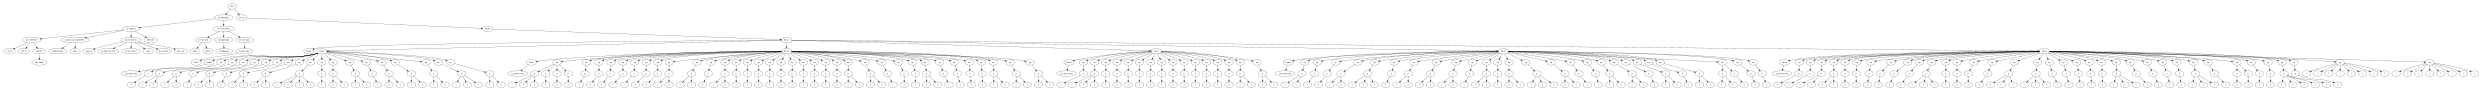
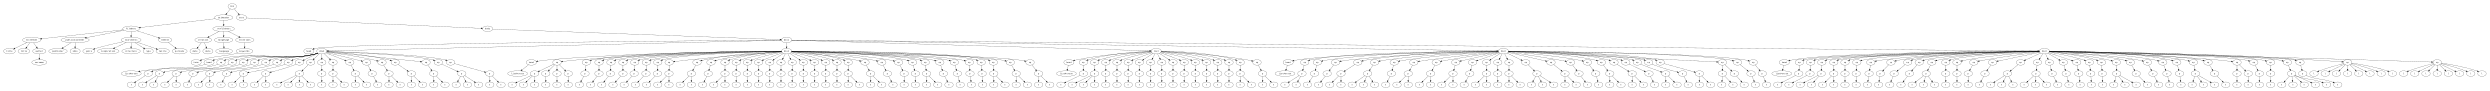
  digraph {
    fontname="Liberation Mono"
    node [fontname="Liberation Mono"]
    edge [fontname="Liberation Mono"]
    n1 [label=TEI]
    n2 [label=teiHeader]
    n3 [label=text]
    n4 [label=fileDesc]
    n5 [label=profileDesc]
    n6 [label=body]
    n7 [label=titleStmt]
    n8 [label=publicationStmt]
    n9 [label=sourceDesc]
    n10 [label=edStmt]
    n11 [label=creation]
    n12 [label=langUsage]
    n13 [label=textClass]
    n14 [label=title]
    n15 [label=title]
    n16 [label=author]
    n17 [label=publisher]
    n18 [label=idno]
    n19 [label=genre]
    n20 [label=inspiration]
    n21 [label=structure]
    n22 [label=type]
    n23 [label=periode]
    n24 [label=taille]
    n25 [label=surname]
    n26 [label=date]
    n27 [label=date]
    n28 [label=language]
    n29 [label=keywords]
    n30 [label=term]
    n31 [label=div1]
    n32 [label=head]
    n33 [label=div2]
    n34 [label=div2]
    n35 [label=div2]
    n36 [label=div2]
    n37 [label=div2]
    n38 [label=head]
    n39 [label=sp]
    n40 [label=sp]
    n41 [label=sp]
    n42 [label=sp]
    n43 [label=sp]
    n44 [label=sp]
    n45 [label=sp]
    n46 [label=sp]
    n47 [label=sp]
    n48 [label=sp]
    n49 [label=sp]
    n50 [label=sp]
    n51 [label=sp]
    n52 [label=sp]
    n53 [label=sp]
    n54 [label=sp]
    n55 [label=sp]
    n56 [label=sp]
    n57 [label=head]
    n58 [label=sp]
    n59 [label=sp]
    n60 [label=sp]
    n61 [label=sp]
    n62 [label=sp]
    n63 [label=sp]
    n64 [label=sp]
    n65 [label=sp]
    n66 [label=sp]
    n67 [label=sp]
    n68 [label=sp]
    n69 [label=sp]
    n70 [label=sp]
    n71 [label=sp]
    n72 [label=sp]
    n73 [label=sp]
    n74 [label=sp]
    n75 [label=sp]
    n76 [label=sp]
    n77 [label=sp]
    n78 [label=sp]
    n79 [label=sp]
    n80 [label=sp]
    n81 [label=sp]
    n82 [label=sp]
    n83 [label=sp]
    n84 [label=sp]
    n85 [label=sp]
    n86 [label=sp]
    n87 [label=sp]
    n88 [label=sp]
    n89 [label=sp]
    n90 [label=sp]
    n91 [label=sp]
    n92 [label=sp]
    n93 [label=head]
    n94 [label=sp]
    n95 [label=sp]
    n96 [label=sp]
    n97 [label=sp]
    n98 [label=sp]
    n99 [label=sp]
    n100 [label=sp]
    n101 [label=sp]
    n102 [label=sp]
    n103 [label=sp]
    n104 [label=sp]
    n105 [label=sp]
    n106 [label=sp]
    n107 [label=sp]
    n108 [label=sp]
    n109 [label=sp]
    n110 [label=head]
    n111 [label=sp]
    n112 [label=sp]
    n113 [label=sp]
    n114 [label=sp]
    n115 [label=sp]
    n116 [label=sp]
    n117 [label=sp]
    n118 [label=sp]
    n119 [label=sp]
    n120 [label=sp]
    n121 [label=sp]
    n122 [label=sp]
    n123 [label=sp]
    n124 [label=sp]
    n125 [label=sp]
    n126 [label=sp]
    n127 [label=sp]
    n128 [label=sp]
    n129 [label=sp]
    n130 [label=sp]
    n131 [label=sp]
    n132 [label=sp]
    n133 [label=sp]
    n134 [label=sp]
    n135 [label=sp]
    n136 [label=sp]
    n137 [label=head]
    n138 [label=sp]
    n139 [label=sp]
    n140 [label=sp]
    n141 [label=sp]
    n142 [label=sp]
    n143 [label=sp]
    n144 [label=sp]
    n145 [label=sp]
    n146 [label=sp]
    n147 [label=sp]
    n148 [label=sp]
    n149 [label=sp]
    n150 [label=sp]
    n151 [label=sp]
    n152 [label=sp]
    n153 [label=sp]
    n154 [label=sp]
    n155 [label=sp]
    n156 [label=sp]
    n157 [label=sp]
    n158 [label=sp]
    n159 [label=sp]
    n160 [label=sp]
    n161 [label=sp]
    n162 [label=sp]
    n163 [label=sp]
    n164 [label=sp]
    n165 [label=sp]
    n166 [label=sp]
    n167 [label=sp]
    n168 [label=sp]
    n169 [label=sp]
    n170 [label=sp]
    n171 [label=sp]
    n172 [label=sp]
    n173 [label=sp]
    n174 [label=listPerson]
    n175 [label=p]
    n176 [label=p]
    n177 [label=p]
    n178 [label=p]
    n179 [label=p]
    n180 [label=p]
    n181 [label=p]
    n182 [label=p]
    n183 [label=p]
    n184 [label=p]
    n185 [label=p]
    n186 [label=p]
    n187 [label=p]
    n188 [label=p]
    n189 [label=p]
    n190 [label=p]
    n191 [label=p]
    n192 [label=p]
    n193 [label=s]
    n194 [label=s]
    n195 [label=s]
    n196 [label=s]
    n197 [label=s]
    n198 [label=s]
    n199 [label=s]
    n200 [label=s]
    n201 [label=s]
    n202 [label=s]
    n203 [label=s]
    n204 [label=s]
    n205 [label=s]
    n206 [label=s]
    n207 [label=s]
    n208 [label=s]
    n209 [label=s]
    n210 [label=s]
    n211 [label=s]
    n212 [label=s]
    n213 [label=s]
    n214 [label=s]
    n215 [label=s]
    n216 [label=s]
    n217 [label=s]
    n218 [label=s]
    n219 [label=s]
    n220 [label=s]
    n221 [label=s]
    n222 [label=s]
    n223 [label=s]
    n224 [label=s]
    n225 [label=s]
    n226 [label=s]
    n227 [label=listPerson]
    n228 [label=p]
    n229 [label=p]
    n230 [label=p]
    n231 [label=p]
    n232 [label=p]
    n233 [label=p]
    n234 [label=p]
    n235 [label=p]
    n236 [label=p]
    n237 [label=p]
    n238 [label=p]
    n239 [label=p]
    n240 [label=p]
    n241 [label=p]
    n242 [label=p]
    n243 [label=p]
    n244 [label=p]
    n245 [label=p]
    n246 [label=p]
    n247 [label=p]
    n248 [label=p]
    n249 [label=p]
    n250 [label=p]
    n251 [label=p]
    n252 [label=p]
    n253 [label=p]
    n254 [label=p]
    n255 [label=p]
    n256 [label=p]
    n257 [label=p]
    n258 [label=p]
    n259 [label=p]
    n260 [label=p]
    n261 [label=p]
    n262 [label=p]
    n263 [label=p]
    n264 [label=p]
    n265 [label=p]
    n266 [label=s]
    n267 [label=s]
    n268 [label=s]
    n269 [label=s]
    n270 [label=s]
    n271 [label=s]
    n272 [label=s]
    n273 [label=s]
    n274 [label=s]
    n275 [label=s]
    n276 [label=s]
    n277 [label=s]
    n278 [label=s]
    n279 [label=s]
    n280 [label=s]
    n281 [label=s]
    n282 [label=s]
    n283 [label=s]
    n284 [label=s]
    n285 [label=s]
    n286 [label=s]
    n287 [label=s]
    n288 [label=s]
    n289 [label=s]
    n290 [label=s]
    n291 [label=s]
    n292 [label=s]
    n293 [label=s]
    n294 [label=s]
    n295 [label=s]
    n296 [label=s]
    n297 [label=s]
    n298 [label=s]
    n299 [label=s]
    n300 [label=s]
    n301 [label=s]
    n302 [label=s]
    n303 [label=s]
    n304 [label=s]
    n305 [label=s]
    n306 [label=s]
    n307 [label=s]
    n308 [label=s]
    n309 [label=s]
    n310 [label=s]
    n311 [label=s]
    n312 [label=s]
    n313 [label=s]
    n314 [label=s]
    n315 [label=listPerson]
    n316 [label=p]
    n317 [label=p]
    n318 [label=p]
    n319 [label=p]
    n320 [label=p]
    n321 [label=p]
    n322 [label=p]
    n323 [label=p]
    n324 [label=p]
    n325 [label=p]
    n326 [label=p]
    n327 [label=p]
    n328 [label=p]
    n329 [label=p]
    n330 [label=p]
    n331 [label=p]
    n332 [label=s]
    n333 [label=s]
    n334 [label=s]
    n335 [label=s]
    n336 [label=s]
    n337 [label=s]
    n338 [label=s]
    n339 [label=s]
    n340 [label=s]
    n341 [label=s]
    n342 [label=s]
    n343 [label=s]
    n344 [label=s]
    n345 [label=s]
    n346 [label=s]
    n347 [label=s]
    n348 [label=s]
    n349 [label=s]
    n350 [label=s]
    n351 [label=s]
    n352 [label=listPerson]
    n353 [label=p]
    n354 [label=p]
    n355 [label=p]
    n356 [label=p]
    n357 [label=p]
    n358 [label=p]
    n359 [label=p]
    n360 [label=p]
    n361 [label=p]
    n362 [label=p]
    n363 [label=p]
    n364 [label=p]
    n365 [label=p]
    n366 [label=p]
    n367 [label=p]
    n368 [label=p]
    n369 [label=p]
    n370 [label=p]
    n371 [label=p]
    n372 [label=p]
    n373 [label=p]
    n374 [label=p]
    n375 [label=p]
    n376 [label=p]
    n377 [label=p]
    n378 [label=p]
    n379 [label=p]
    n380 [label=s]
    n381 [label=s]
    n382 [label=s]
    n383 [label=s]
    n384 [label=s]
    n385 [label=s]
    n386 [label=s]
    n387 [label=s]
    n388 [label=s]
    n389 [label=s]
    n390 [label=s]
    n391 [label=s]
    n392 [label=s]
    n393 [label=s]
    n394 [label=s]
    n395 [label=s]
    n396 [label=s]
    n397 [label=s]
    n398 [label=s]
    n399 [label=s]
    n400 [label=s]
    n401 [label=s]
    n402 [label=s]
    n403 [label=s]
    n404 [label=s]
    n405 [label=s]
    n406 [label=s]
    n407 [label=s]
    n408 [label=s]
    n409 [label=s]
    n410 [label=s]
    n411 [label=s]
    n412 [label=s]
    n413 [label=s]
    n414 [label=s]
    n415 [label=s]
    n416 [label=s]
    n417 [label=s]
    n418 [label=s]
    n419 [label=s]
    n420 [label=s]
    n421 [label=s]
    n422 [label=s]
    n423 [label=s]
    n424 [label=listPerson]
    n425 [label=p]
    n426 [label=p]
    n427 [label=p]
    n428 [label=p]
    n429 [label=p]
    n430 [label=p]
    n431 [label=p]
    n432 [label=p]
    n433 [label=p]
    n434 [label=p]
    n435 [label=p]
    n436 [label=p]
    n437 [label=p]
    n438 [label=p]
    n439 [label=p]
    n440 [label=p]
    n441 [label=p]
    n442 [label=p]
    n443 [label=p]
    n444 [label=p]
    n445 [label=p]
    n446 [label=p]
    n447 [label=p]
    n448 [label=p]
    n449 [label=p]
    n450 [label=p]
    n451 [label=p]
    n452 [label=p]
    n453 [label=p]
    n454 [label=p]
    n455 [label=p]
    n456 [label=p]
    n457 [label=p]
    n458 [label=p]
    n459 [label=p]
    n460 [label=l]
    n461 [label=l]
    n462 [label=l]
    n463 [label=l]
    n464 [label=l]
    n465 [label=l]
    n466 [label=l]
    n467 [label=l]
    n468 [label=l]
    n469 [label=l]
    n470 [label=l]
    n471 [label=l]
    n472 [label=l]
    n473 [label=l]
    n474 [label=l]
    n475 [label=l]
    n476 [label=s]
    n477 [label=s]
    n478 [label=s]
    n479 [label=s]
    n480 [label=s]
    n481 [label=s]
    n482 [label=s]
    n483 [label=s]
    n484 [label=s]
    n485 [label=s]
    n486 [label=s]
    n487 [label=s]
    n488 [label=s]
    n489 [label=s]
    n490 [label=s]
    n491 [label=s]
    n492 [label=s]
    n493 [label=s]
    n494 [label=s]
    n495 [label=s]
    n496 [label=s]
    n497 [label=s]
    n498 [label=s]
    n499 [label=s]
    n500 [label=s]
    n501 [label=s]
    n502 [label=s]
    n503 [label=s]
    n504 [label=s]
    n505 [label=s]
    n506 [label=s]
    n507 [label=s]
    n508 [label=s]
    n509 [label=s]
    n510 [label=s]
    n511 [label=s]
    n512 [label=s]
    n513 [label=s]
    n514 [label=s]
    n515 [label=s]
    n516 [label=s]
    n517 [label=s]
    n518 [label=s]
    n519 [label=s]
    n520 [label=s]
    n521 [label=s]
    n522 [label=s]
    n523 [label=s]
    n524 [label=s]
    n525 [label=s]
    n526 [label=s]
    n1 -> n2
    n1 -> n3
    n2 -> n4
    n2 -> n5
    n3 -> n6
    n4 -> n7
    n4 -> n8
    n4 -> n9
    n4 -> n10
    n5 -> n11
    n5 -> n12
    n5 -> n13
    n6 -> n31
    n7 -> n14
    n7 -> n15
    n7 -> n16
    n8 -> n17
    n8 -> n18
    n9 -> n19
    n9 -> n20
    n9 -> n21
    n9 -> n22
-   n9 -> n23
+   n10 -> n23
    n9 -> n24
    n11 -> n26
    n11 -> n27
    n12 -> n28
    n13 -> n29
    n16 -> n25
    n29 -> n30
    n31 -> n32
    n31 -> n33
    n31 -> n34
    n31 -> n35
    n31 -> n36
    n31 -> n37
    n33 -> n38
    n33 -> n39
    n33 -> n40
    n33 -> n41
    n33 -> n42
    n33 -> n43
    n33 -> n44
    n33 -> n45
    n33 -> n46
    n33 -> n47
    n33 -> n48
    n33 -> n49
    n33 -> n50
    n33 -> n51
    n33 -> n52
    n33 -> n53
    n33 -> n54
    n33 -> n55
    n33 -> n56
    n34 -> n57
    n34 -> n58
    n34 -> n59
    n34 -> n60
    n34 -> n61
    n34 -> n62
    n34 -> n63
    n34 -> n64
    n34 -> n65
    n34 -> n66
    n34 -> n67
    n34 -> n68
    n34 -> n69
    n34 -> n70
    n34 -> n71
    n34 -> n72
    n34 -> n73
    n34 -> n74
    n34 -> n75
    n34 -> n76
    n34 -> n77
    n34 -> n78
    n34 -> n79
    n34 -> n80
    n34 -> n81
    n34 -> n82
    n34 -> n83
    n34 -> n84
    n34 -> n85
    n34 -> n86
    n34 -> n87
    n34 -> n88
    n34 -> n89
    n34 -> n90
    n34 -> n91
    n34 -> n92
    n35 -> n93
    n35 -> n94
    n35 -> n95
    n35 -> n96
    n35 -> n97
    n35 -> n98
    n35 -> n99
    n35 -> n100
    n35 -> n101
    n35 -> n102
    n35 -> n103
    n35 -> n104
    n35 -> n105
    n35 -> n106
    n35 -> n107
    n35 -> n108
    n35 -> n109
    n36 -> n110
    n36 -> n111
    n36 -> n112
    n36 -> n113
    n36 -> n114
    n36 -> n115
    n36 -> n116
    n36 -> n117
    n36 -> n118
    n36 -> n119
    n36 -> n120
    n36 -> n121
    n36 -> n122
    n36 -> n123
    n36 -> n124
    n36 -> n125
    n36 -> n126
    n36 -> n127
    n36 -> n128
    n36 -> n129
    n36 -> n130
    n36 -> n131
    n36 -> n132
    n36 -> n133
    n36 -> n134
    n36 -> n135
    n36 -> n136
    n37 -> n137
    n37 -> n138
    n37 -> n139
    n37 -> n140
    n37 -> n141
    n37 -> n142
    n37 -> n143
    n37 -> n144
    n37 -> n145
    n37 -> n146
    n37 -> n147
    n37 -> n148
    n37 -> n149
    n37 -> n150
    n37 -> n151
    n37 -> n152
    n37 -> n153
    n37 -> n154
    n37 -> n155
    n37 -> n156
    n37 -> n157
    n37 -> n158
    n37 -> n159
    n37 -> n160
    n37 -> n161
    n37 -> n162
    n37 -> n163
    n37 -> n164
    n37 -> n165
    n37 -> n166
    n37 -> n167
    n37 -> n168
    n37 -> n169
    n37 -> n170
    n37 -> n171
    n37 -> n172
    n37 -> n173
    n38 -> n174
    n39 -> n175
    n40 -> n176
    n41 -> n177
    n42 -> n178
    n43 -> n179
    n44 -> n180
    n45 -> n181
    n46 -> n182
    n47 -> n183
    n48 -> n184
    n49 -> n185
    n50 -> n186
    n51 -> n187
    n52 -> n188
    n53 -> n189
    n54 -> n190
    n55 -> n191
    n56 -> n192
    n57 -> n227
    n58 -> n228
    n58 -> n229
    n58 -> n230
    n58 -> n231
    n59 -> n232
    n60 -> n233
    n61 -> n234
    n62 -> n235
    n63 -> n236
    n64 -> n237
    n65 -> n238
    n66 -> n239
    n67 -> n240
    n68 -> n241
    n69 -> n242
    n70 -> n243
    n71 -> n244
    n72 -> n245
    n73 -> n246
    n74 -> n247
    n75 -> n248
    n76 -> n249
    n77 -> n250
    n78 -> n251
    n79 -> n252
    n80 -> n253
    n81 -> n254
    n82 -> n255
    n83 -> n256
    n84 -> n257
    n85 -> n258
    n86 -> n259
    n87 -> n260
    n88 -> n261
    n89 -> n262
    n90 -> n263
    n91 -> n264
    n92 -> n265
    n93 -> n315
    n94 -> n316
    n95 -> n317
    n96 -> n318
    n97 -> n319
    n98 -> n320
    n99 -> n321
    n100 -> n322
    n101 -> n323
    n102 -> n324
    n103 -> n325
    n104 -> n326
    n105 -> n327
    n106 -> n328
    n107 -> n329
    n108 -> n330
    n109 -> n331
    n110 -> n352
    n111 -> n353
    n112 -> n354
    n113 -> n355
    n114 -> n356
    n115 -> n357
    n116 -> n358
    n117 -> n359
    n118 -> n360
    n119 -> n361
    n120 -> n362
    n121 -> n363
    n122 -> n364
    n123 -> n365
    n124 -> n366
    n125 -> n367
    n126 -> n368
    n127 -> n369
    n128 -> n370
    n129 -> n371
    n130 -> n372
    n131 -> n373
    n132 -> n374
    n133 -> n375
    n134 -> n376
    n134 -> n377
    n135 -> n378
    n136 -> n379
    n137 -> n424
    n138 -> n425
    n139 -> n426
    n140 -> n427
    n141 -> n428
    n142 -> n429
    n143 -> n430
    n144 -> n431
    n145 -> n432
    n146 -> n433
    n147 -> n434
    n148 -> n435
    n149 -> n436
    n150 -> n437
    n151 -> n438
    n152 -> n439
    n153 -> n440
    n154 -> n441
    n155 -> n442
    n156 -> n443
    n157 -> n444
    n158 -> n445
    n159 -> n446
    n160 -> n447
    n161 -> n448
    n162 -> n449
    n163 -> n450
    n164 -> n451
    n165 -> n452
    n166 -> n453
    n167 -> n454
    n167 -> n455
    n168 -> n456
    n169 -> n457
    n170 -> n458
    n171 -> n459
    n172 -> n460
    n172 -> n461
    n172 -> n462
    n172 -> n463
    n172 -> n464
    n172 -> n465
    n172 -> n466
    n172 -> n467
    n173 -> n468
    n173 -> n469
    n173 -> n470
    n173 -> n471
    n173 -> n472
    n173 -> n473
    n173 -> n474
    n173 -> n475
    n175 -> n193
    n176 -> n194
    n176 -> n195
    n177 -> n196
    n177 -> n197
    n178 -> n198
    n179 -> n199
    n179 -> n200
    n180 -> n201
    n181 -> n202
    n181 -> n203
    n182 -> n204
    n182 -> n205
    n183 -> n206
    n183 -> n207
    n183 -> n208
    n183 -> n209
    n184 -> n210
    n185 -> n211
    n185 -> n212
    n186 -> n213
    n186 -> n214
    n187 -> n215
    n188 -> n216
    n188 -> n217
    n189 -> n218
    n189 -> n219
    n190 -> n220
    n190 -> n221
    n191 -> n222
    n191 -> n223
    n191 -> n224
    n192 -> n225
    n192 -> n226
    n228 -> n266
    n228 -> n267
    n228 -> n268
    n229 -> n269
    n230 -> n270
    n231 -> n271
    n232 -> n272
    n233 -> n273
    n234 -> n274
    n235 -> n275
    n236 -> n276
    n237 -> n277
    n238 -> n278
    n239 -> n279
    n239 -> n280
    n240 -> n281
    n240 -> n282
    n241 -> n283
    n242 -> n284
    n242 -> n285
    n243 -> n286
    n244 -> n287
    n245 -> n288
    n246 -> n289
    n247 -> n290
    n248 -> n291
    n249 -> n292
    n250 -> n293
    n251 -> n294
    n252 -> n295
    n253 -> n296
    n253 -> n297
    n254 -> n298
    n254 -> n299
    n255 -> n300
    n256 -> n301
    n257 -> n302
    n258 -> n303
    n258 -> n304
    n259 -> n305
    n260 -> n306
    n261 -> n307
    n262 -> n308
    n263 -> n309
    n263 -> n310
    n264 -> n311
    n264 -> n312
    n265 -> n313
    n265 -> n314
    n316 -> n332
    n317 -> n333
    n317 -> n334
    n317 -> n335
    n318 -> n336
    n319 -> n337
    n320 -> n338
    n321 -> n339
    n322 -> n340
    n323 -> n341
    n324 -> n342
    n325 -> n343
    n326 -> n344
    n327 -> n345
    n328 -> n346
    n329 -> n347
    n330 -> n348
    n330 -> n349
    n331 -> n350
    n331 -> n351
    n353 -> n380
    n353 -> n381
    n354 -> n382
    n355 -> n383
    n356 -> n384
    n356 -> n385
    n357 -> n386
    n357 -> n387
    n357 -> n388
    n358 -> n389
    n359 -> n390
    n359 -> n391
    n360 -> n392
    n360 -> n393
    n361 -> n394
    n361 -> n395
    n362 -> n396
    n363 -> n397
    n363 -> n398
    n364 -> n399
    n365 -> n400
    n365 -> n401
    n366 -> n402
    n366 -> n403
    n366 -> n404
    n367 -> n405
    n367 -> n406
    n368 -> n407
    n369 -> n408
    n370 -> n409
    n370 -> n410
    n371 -> n411
    n371 -> n412
    n372 -> n413
    n373 -> n414
    n373 -> n415
    n374 -> n416
    n375 -> n417
    n375 -> n418
    n376 -> n419
    n376 -> n420
    n377 -> n421
    n378 -> n422
    n379 -> n423
    n425 -> n476
    n426 -> n477
    n427 -> n478
    n427 -> n479
    n428 -> n480
    n428 -> n481
    n429 -> n482
    n430 -> n483
    n431 -> n484
    n432 -> n485
    n433 -> n486
    n434 -> n487
    n435 -> n488
    n435 -> n489
    n435 -> n490
    n436 -> n491
    n437 -> n492
    n438 -> n493
    n439 -> n494
    n440 -> n495
    n440 -> n496
    n440 -> n497
    n441 -> n498
    n441 -> n499
    n441 -> n500
    n442 -> n501
    n443 -> n502
    n444 -> n503
    n445 -> n504
    n446 -> n505
    n447 -> n506
    n447 -> n507
    n447 -> n508
    n448 -> n509
    n449 -> n510
    n450 -> n511
    n451 -> n512
    n452 -> n513
    n452 -> n514
    n452 -> n515
    n453 -> n516
    n454 -> n517
    n455 -> n518
    n456 -> n519
    n457 -> n520
    n458 -> n521
    n458 -> n522
    n458 -> n523
    n458 -> n524
    n458 -> n525
    n459 -> n526
  }
